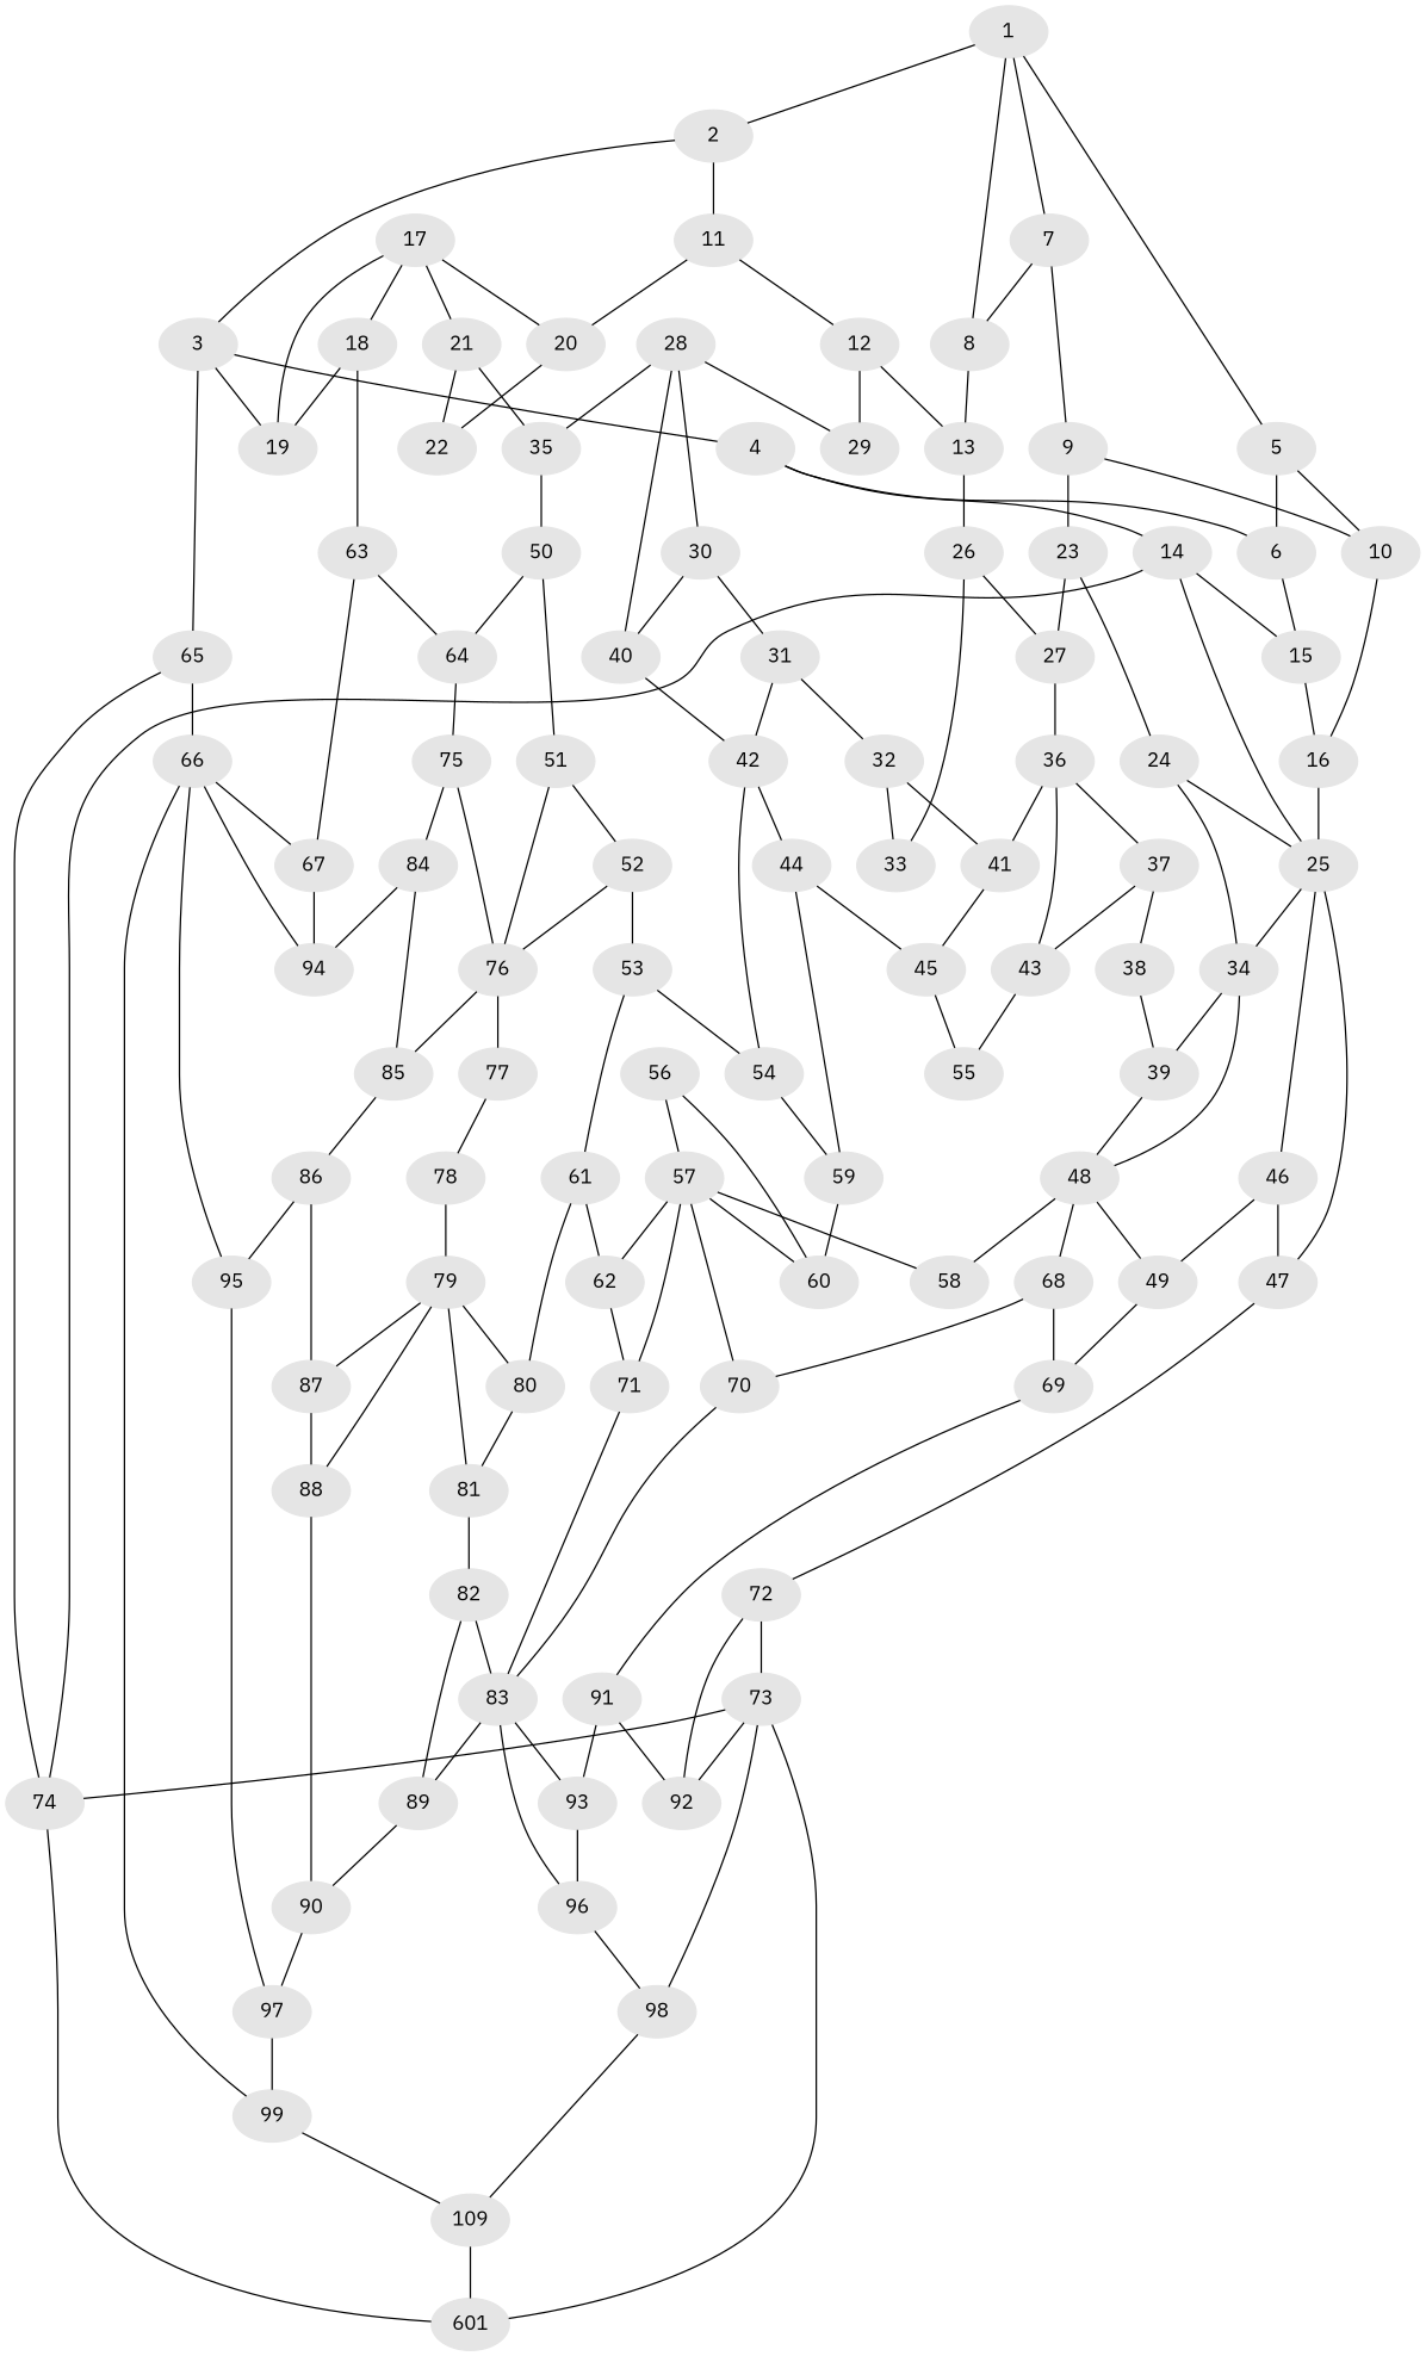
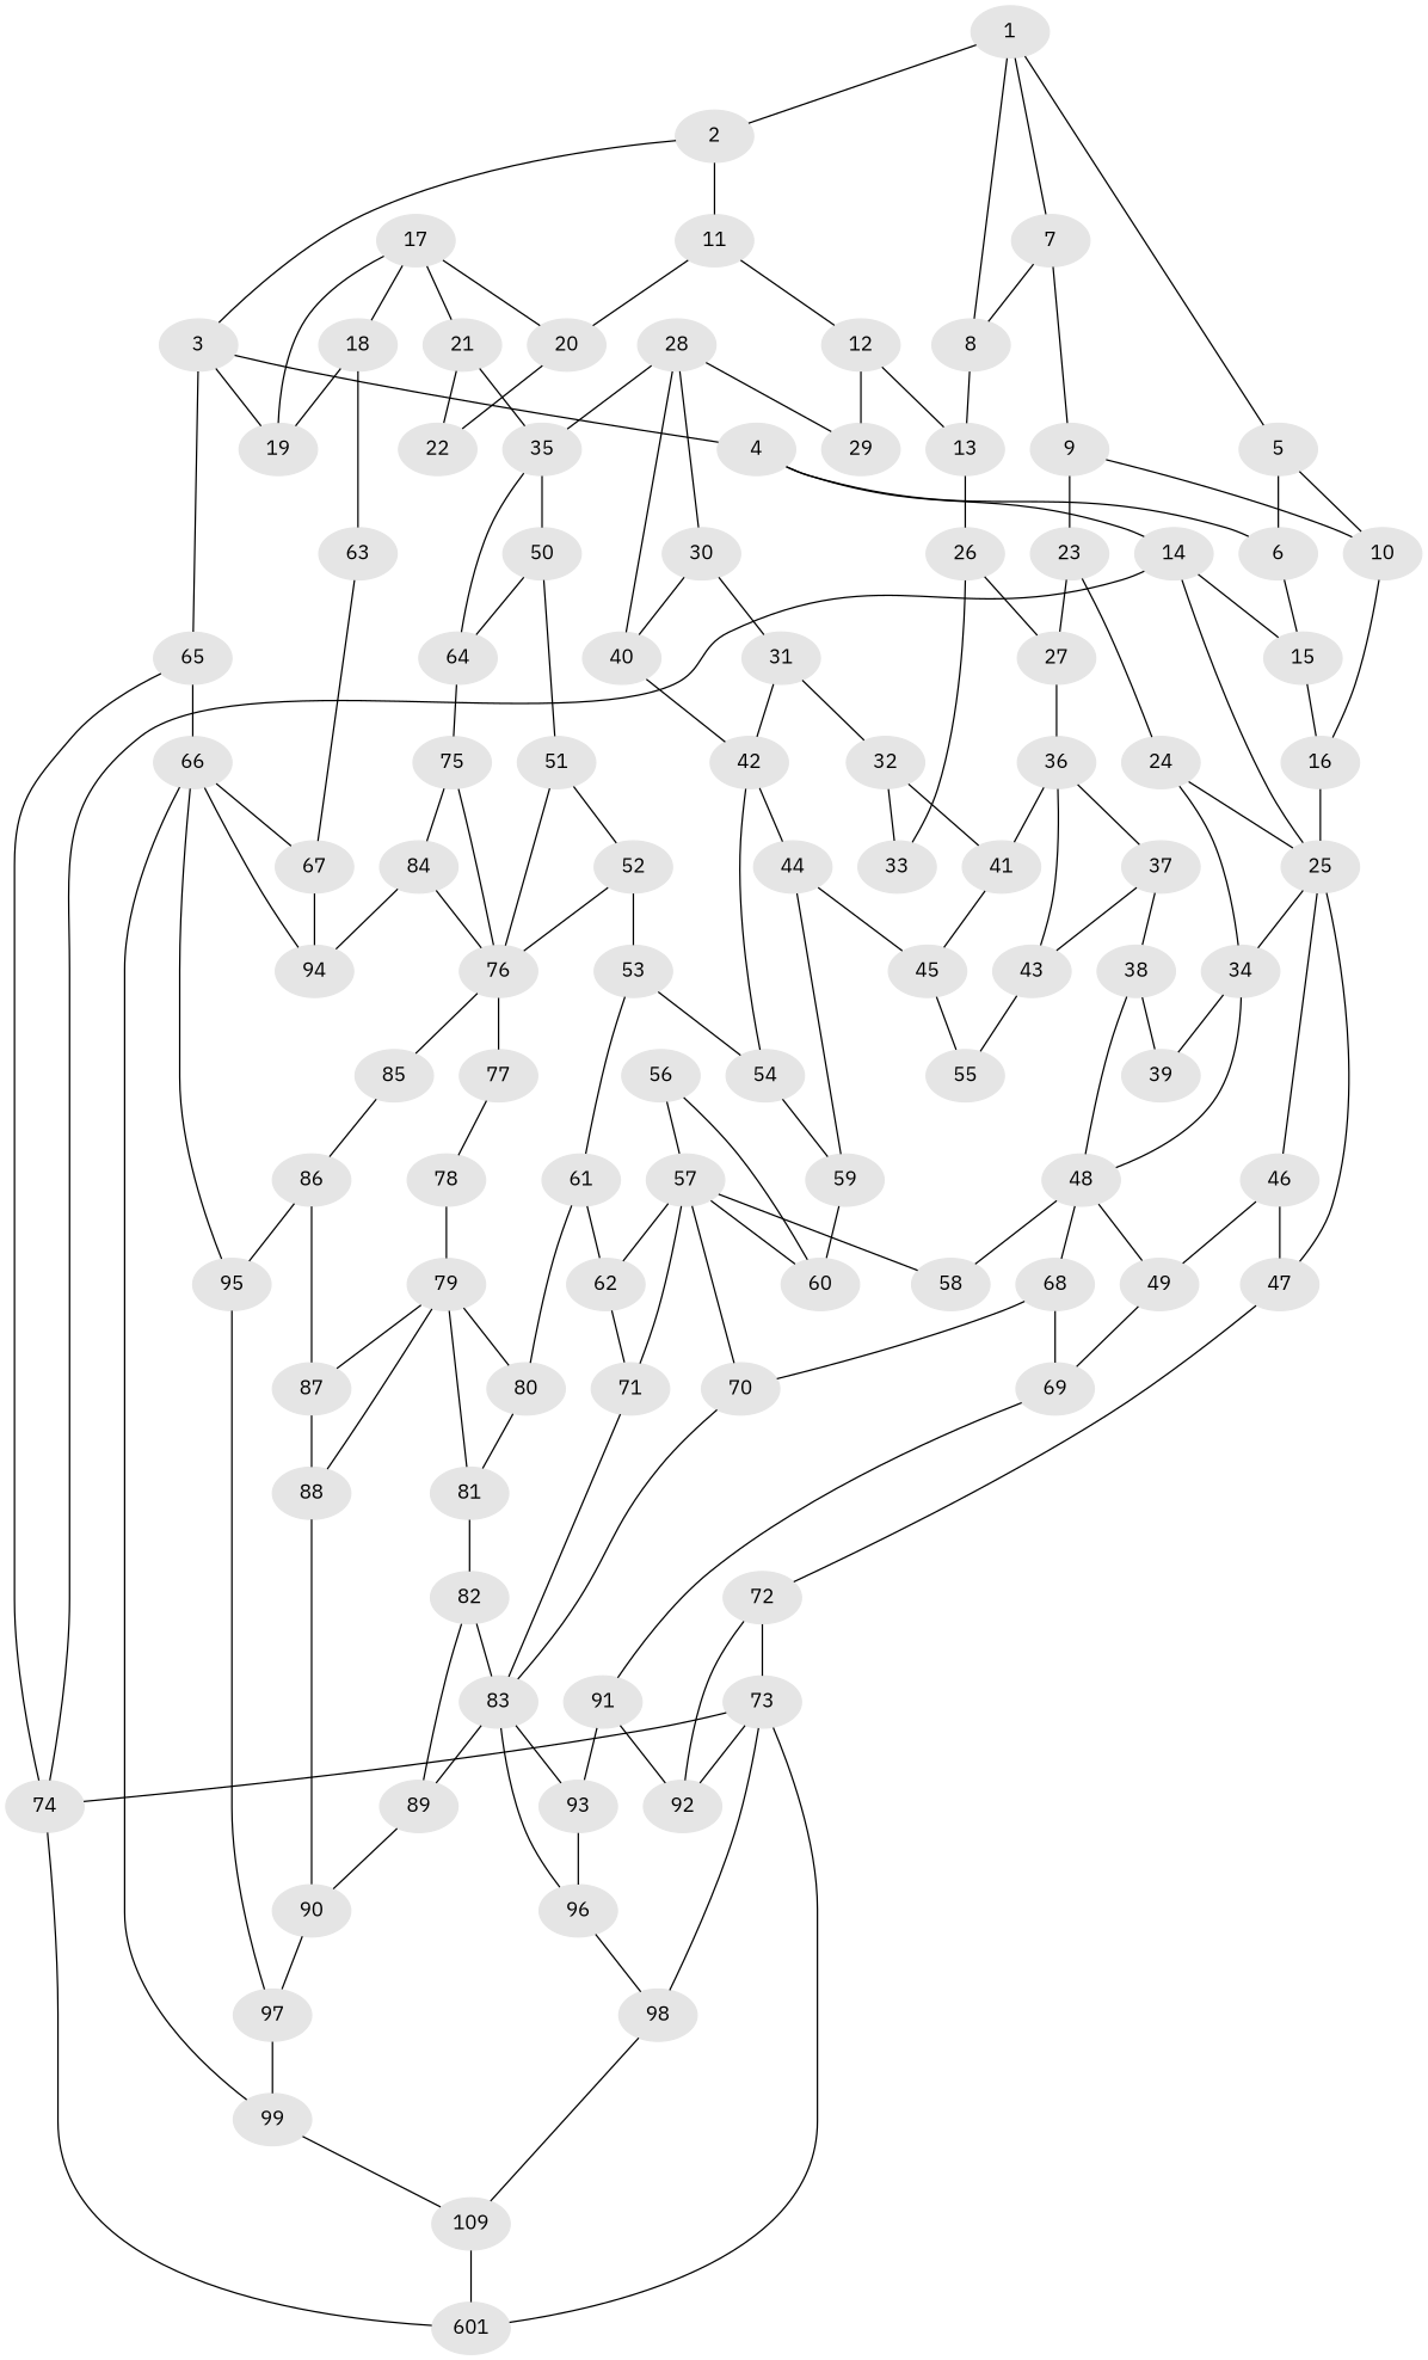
  graph {
    fontname="IBM Plex Sans"
    node [color=gray90 fontname="IBM Plex Sans" style=filled]
    edge [fontname="IBM Plex Sans" weight=1.0]
    1
    2
    5
    7
    8
    3
    11
    6
    10
    9
    13
    4
    19
    65
    12
    20
    14
    74
    66
    15
    25
    16
    23
    26
    24
    27
    29
    22
    33
    34
    46
    47
    n33 [label=601]
    17
    18
    21
    63
    35
    64
    67
    50
    28
    30
    40
    36
    39
    48
    49
    72
    41
    37
    43
    31
    42
    32
    44
    54
    45
    58
    68
    51
    38
    55
    59
    60
    69
    73
    92
    70
    91
    52
    76
    75
    53
    77
    85
    61
    62
    80
    56
    57
    71
    83
    81
    94
    84
    95
    99
    97
    n90 [label=109]
    93
    89
    96
    98
    78
    86
    79
    87
    88
    82
    90
    1 -- 2
    1 -- 5
    1 -- 7
    1 -- 8
    2 -- 3
    2 -- 11
    5 -- 6
    5 -- 10
    7 -- 8
    7 -- 9
    8 -- 13
    3 -- 4
    3 -- 19
    3 -- 65
    11 -- 12
    11 -- 20
    6 -- 15
    10 -- 16
    9 -- 10
    9 -- 23
    13 -- 26
    4 -- 6
    4 -- 14
    65 -- 74
    65 -- 66 [weight=2.0]
    12 -- 13
    12 -- 29
    20 -- 22
    14 -- 74
    14 -- 15
    14 -- 25
    74 -- n33
    66 -- 67
    66 -- 94
    66 -- 95
    66 -- 99
    15 -- 16
    25 -- 34
    25 -- 46
    25 -- 47
    16 -- 25
    23 -- 24
    23 -- 27
    26 -- 27
    26 -- 33
    24 -- 25
    24 -- 34 [weight=2.0]
    27 -- 36
    34 -- 39 [weight=2.0]
    34 -- 48
    46 -- 47
    46 -- 49
    47 -- 72
    17 -- 19
    17 -- 20
    17 -- 18
    17 -- 21
    18 -- 19
    18 -- 63
    21 -- 22
    21 -- 35
-   63 -- 64
+   35 -- 64
    63 -- 67
    35 -- 50
    64 -- 75
    67 -- 94
    50 -- 64
    50 -- 51
    28 -- 29 [weight=2.0]
    28 -- 35
    28 -- 30
    28 -- 40
    30 -- 40
    30 -- 31
    40 -- 42
    36 -- 41
    36 -- 37
    36 -- 43
    48 -- 49
    48 -- 58 [weight=2.0]
    48 -- 68
    49 -- 69
    72 -- 73
    72 -- 92
    41 -- 45
    37 -- 43
    37 -- 38
    43 -- 55
    31 -- 42
    31 -- 32
    42 -- 44
    42 -- 54
    32 -- 33
    32 -- 41
    44 -- 45
    44 -- 59
    54 -- 59
    45 -- 55
    68 -- 69
    68 -- 70
    51 -- 52
    51 -- 76
    38 -- 39
-   39 -- 48
+   38 -- 48
    59 -- 60
    69 -- 91
    73 -- 74
    73 -- n33
    73 -- 92
    73 -- 98 [weight=2.0]
    70 -- 83
    91 -- 92
    91 -- 93
    52 -- 76
    52 -- 53
    76 -- 77 [weight=2.0]
    76 -- 85
    75 -- 76
    75 -- 84
    53 -- 54
    53 -- 61
    77 -- 78
    85 -- 86
    61 -- 62
    61 -- 80
    62 -- 71
    80 -- 81
    56 -- 60
    56 -- 57
    57 -- 58
    57 -- 60
    57 -- 70
    57 -- 62
    57 -- 71
    71 -- 83
    83 -- 93
    83 -- 89
    83 -- 96
    81 -- 82
-   84 -- 85
+   84 -- 76
    84 -- 94
    95 -- 97
    99 -- n90
    97 -- 99
    n90 -- n33
    93 -- 96
    89 -- 90
    96 -- 98
    98 -- n90
    78 -- 79 [weight=2.0]
    86 -- 95
    86 -- 87
    79 -- 80
    79 -- 81
    79 -- 87
    79 -- 88
    87 -- 88
    88 -- 90
    82 -- 83
    82 -- 89
    90 -- 97
  }
